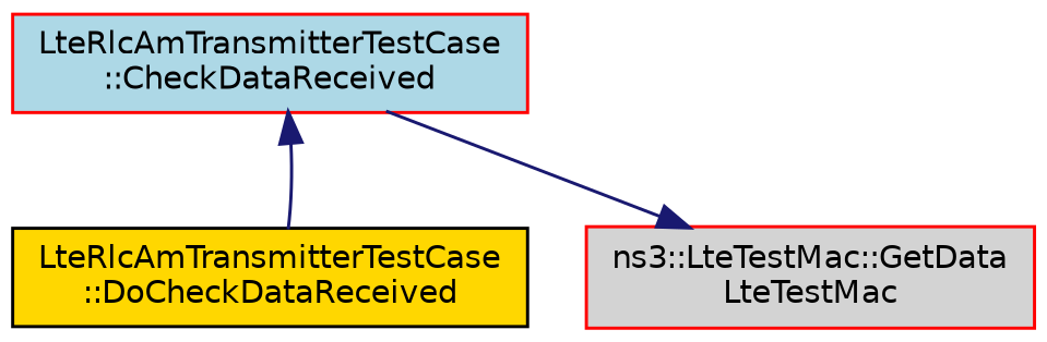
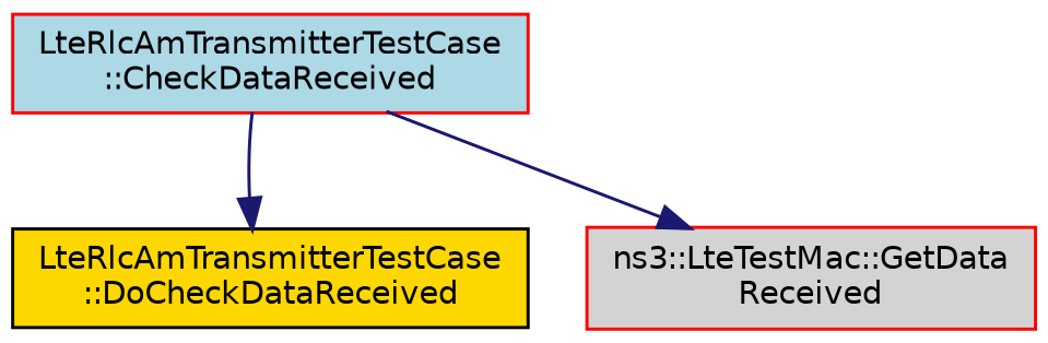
  digraph {
    rankdir=TB
    node [color=red fontname=Helvetica fontsize=10 shape=record style=filled]
    edge [color=midnightblue fontname=Helvetica fontsize=10 labelfontname=Helvetica labelfontsize=10 style=solid]
    n1 [fillcolor=lightblue fontcolor=black height=0.2 label="LteRlcAmTransmitterTestCase\l::CheckDataReceived" width=0.4]
    n2 [color=black fillcolor=gold height=0.2 label="LteRlcAmTransmitterTestCase\l::DoCheckDataReceived" width=0.4]
-   n3 [fillcolor=lightgrey height=0.2 label="ns3::LteTestMac::GetData\lLteTestMac" width=0.4]
-   n2 -> n1
+   n3 [fillcolor=lightgrey height=0.2 label="ns3::LteTestMac::GetData\lReceived" width=0.4]
+   n1 -> n2
    n1 -> n3
  }
